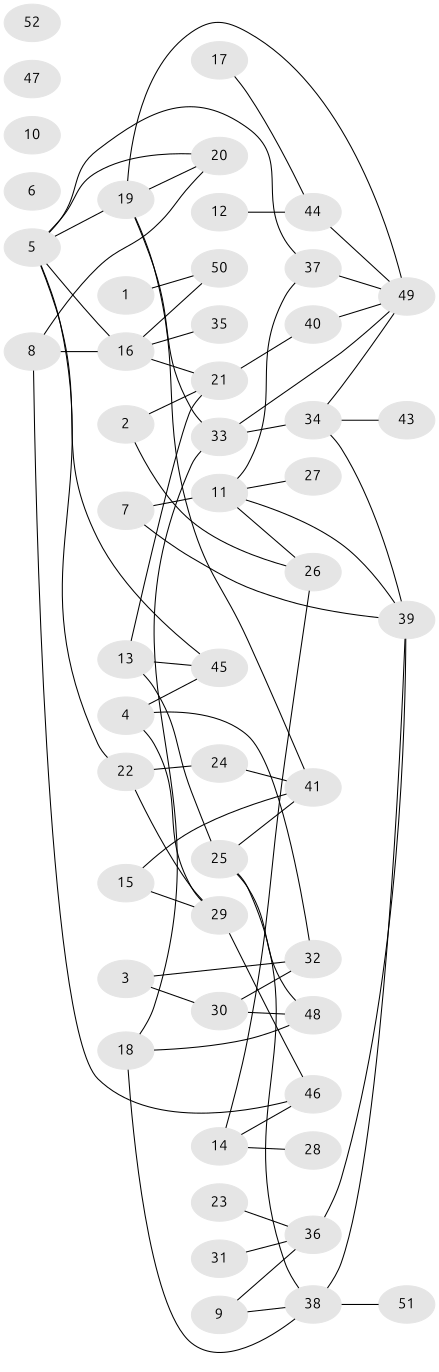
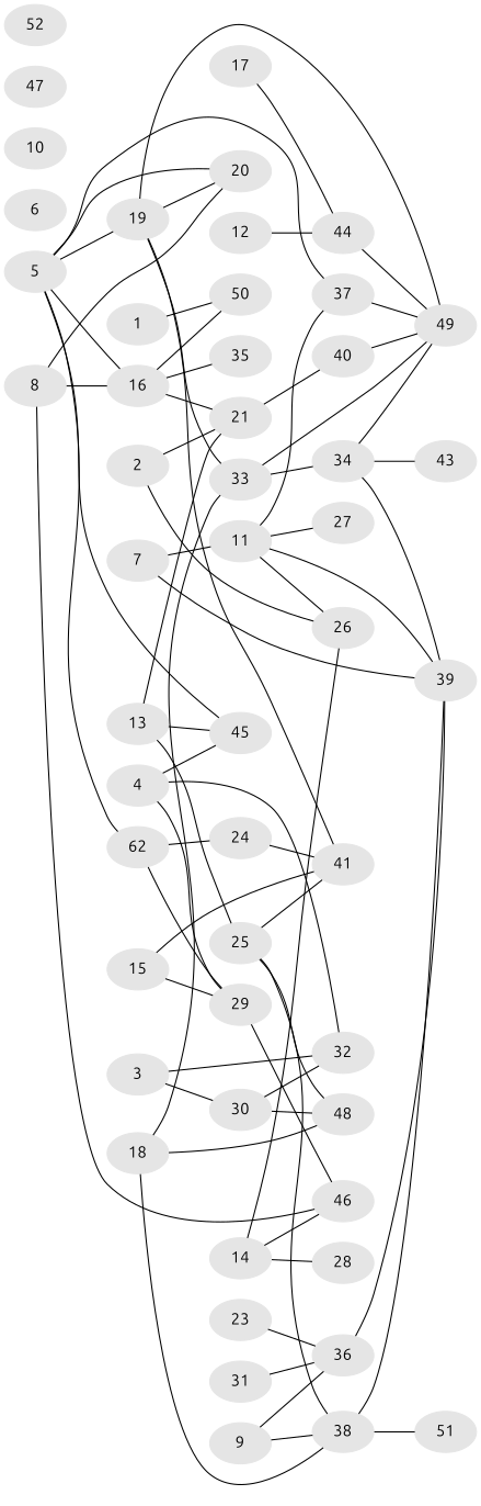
  graph {
    fontname=Ubuntu
    rankdir=LR
    node [color=gray90 fontname=Ubuntu style=filled]
    edge [fontname=Ubuntu]
    1
    50
    2
    21
    26
    40
    3
    30
    32
    48
    4
    29
    45
    46
    5
    16
    19
    20
-   22
+   22 [label=62]
    37
    35
    41
    33
    49
    24
    6
    7
    11
    39
    27
    8
    9
    36
    38
    51
    10
    12
    44
    13
    25
    14
    28
    15
    17
    18
    34
    23
    31
    43
    47
    52
    1 -- 50
    2 -- 21
    2 -- 26
    21 -- 40
    40 -- 49
    3 -- 30
    3 -- 32
    30 -- 32
    30 -- 48
    4 -- 32
    4 -- 29
    4 -- 45
    29 -- 46
    5 -- 45
    5 -- 16
    5 -- 19
    5 -- 20
    5 -- 22
    5 -- 37
    16 -- 50
    16 -- 21
    16 -- 35
    19 -- 20
    19 -- 41
    19 -- 33
    19 -- 49
    22 -- 29
    22 -- 24
    37 -- 49
    33 -- 49
    33 -- 34
    24 -- 41
    7 -- 11
    7 -- 39
    11 -- 26
    11 -- 37
    11 -- 39
    11 -- 27
    8 -- 46
    8 -- 16
    8 -- 20
    9 -- 36
    9 -- 38
    36 -- 39
    38 -- 39
    38 -- 51
    12 -- 44
    44 -- 49
    13 -- 21
    13 -- 45
    13 -- 25
    25 -- 48
    25 -- 41
    25 -- 38
    14 -- 26
    14 -- 46
    14 -- 28
    15 -- 29
    15 -- 41
    17 -- 44
    18 -- 48
    18 -- 33
    18 -- 38
    34 -- 49
    34 -- 39
    34 -- 43
    23 -- 36
    31 -- 36
  }
